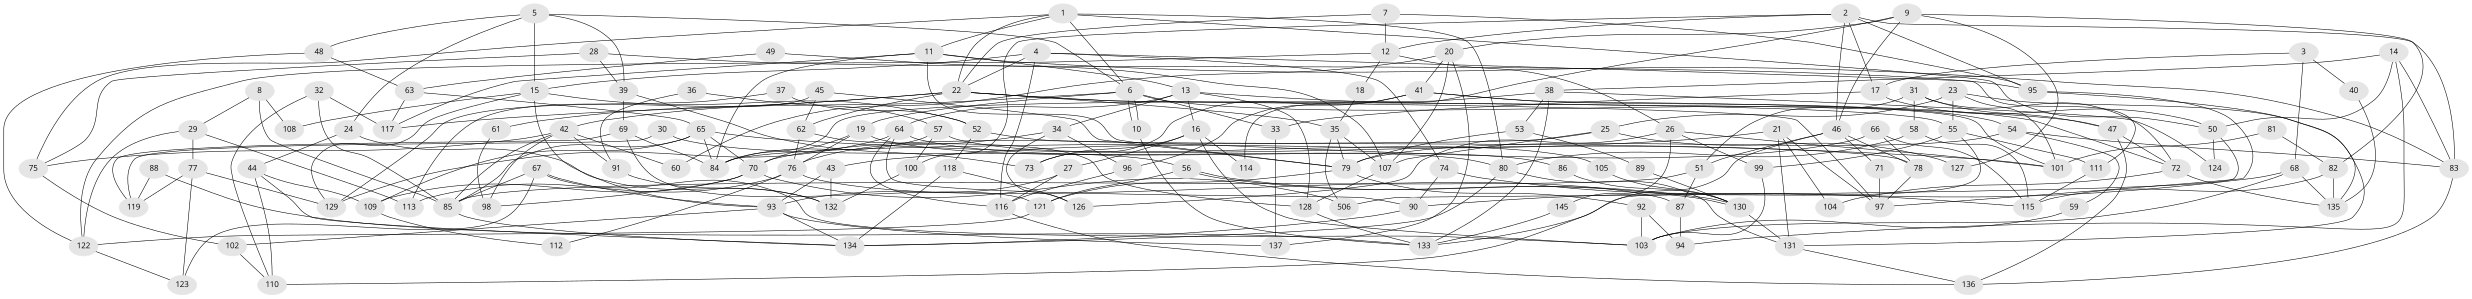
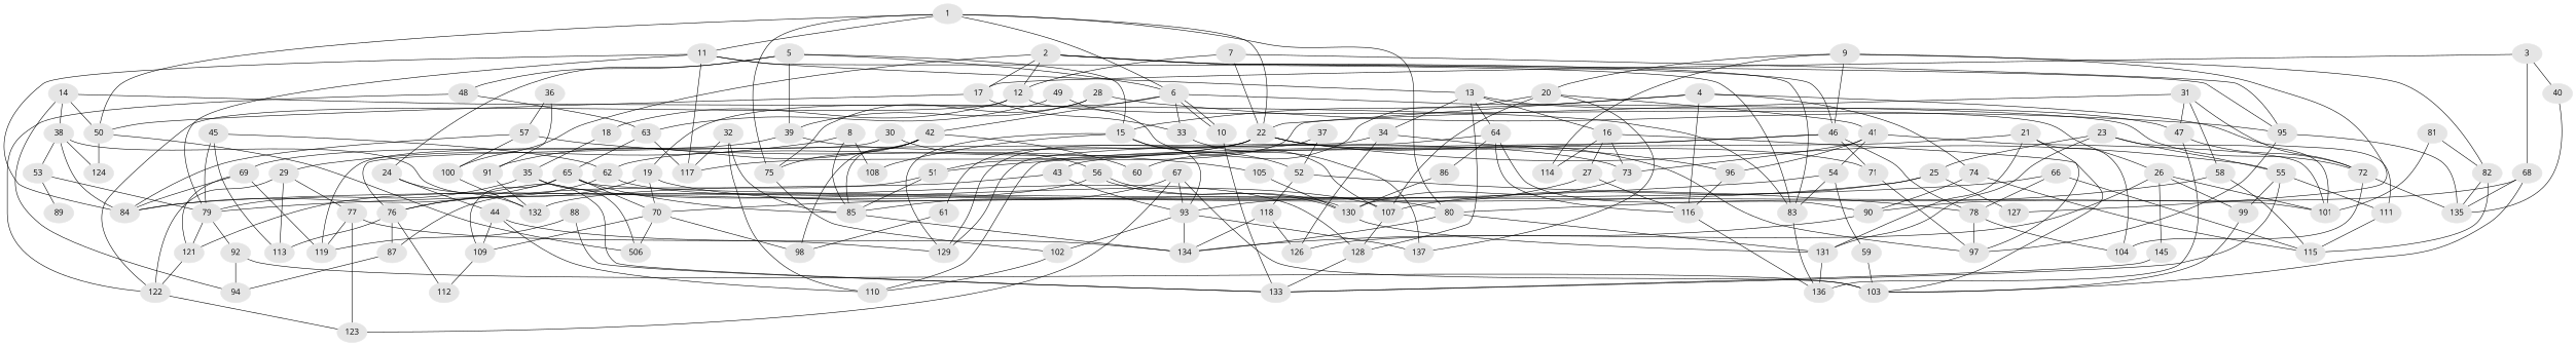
  graph {
    fontname="Open Sans"
    node [color=gray90 fontname="Open Sans" style=filled]
    edge [fontname="Open Sans"]
    1
    6
    11
    22
    50
    75
    80
    10
    19
    33
    42
    72
    83
    13
    79
    84
    117
    35
    97
    55
    61
    62
    n23 [label=506]
    124
    102
    131
    134
    2
    12
    17
    46
    95
    100
    18
    26
    122
    51
    110
    71
    78
    136
    135
    132
    3
    40
    68
    103
    90
    4
    15
    74
    111
    116
    108
    52
    93
    129
    115
    5
    24
    39
    48
    44
    73
    69
    63
    133
    70
    76
    137
    85
    60
    91
    98
    104
    7
    8
    29
    77
    113
    9
    20
    82
    114
    127
    41
    107
    16
    34
    47
    64
    128
    121
    92
    101
    99
    n97 [label=145]
    126
    123
    27
    96
    86
    14
    38
    94
    53
    118
    109
    87
    112
    54
    21
    43
    23
    25
    28
    119
    30
    56
    130
    31
    58
    32
    36
    57
    105
    37
    89
    59
    45
    65
    49
    66
    67
    81
    88
    1 -- 6
    1 -- 11
    1 -- 22
    1 -- 50
    1 -- 75
    1 -- 80
    6 -- 10
    6 -- 10
    6 -- 19
    6 -- 33
    6 -- 42
    6 -- 72
    11 -- 83
    11 -- 13
    11 -- 79
    11 -- 84
    11 -- 117
    22 -- 117
-   22 -- 35
+   22 -- 71
    22 -- 97
    22 -- 55
    22 -- 61
    22 -- 62
    50 -- n23
    50 -- 124
    75 -- 102
    80 -- 131
    80 -- 134
    10 -- 133
    19 -- 80
    19 -- 70
    19 -- 76
    33 -- 137
    42 -- 75
    42 -- 85
    42 -- 60
    42 -- 91
    42 -- 98
    72 -- 135
    72 -- 104
    83 -- 136
    13 -- 16
    13 -- 34
    13 -- 47
    13 -- 64
    13 -- 128
    79 -- 121
    79 -- 92
    35 -- 79
    35 -- n23
    35 -- 107
    55 -- 111
    55 -- 133
    55 -- 99
    61 -- 98
    62 -- 76
    62 -- 128
    102 -- 110
    131 -- 136
    2 -- 83
    2 -- 12
    2 -- 17
    2 -- 46
    2 -- 95
    2 -- 100
    12 -- 18
    12 -- 26
    12 -- 122
    17 -- 50
    17 -- 33
    46 -- 51
    46 -- 110
    46 -- 71
    46 -- 78
    95 -- 97
    95 -- 135
    100 -- 132
    18 -- 35
    26 -- 101
    26 -- 99
    26 -- n97
    26 -- 126
    122 -- 123
    51 -- 85
    51 -- 87
    71 -- 97
    78 -- 97
+   78 -- 104
    3 -- 17
    3 -- 40
    3 -- 68
    40 -- 135
    68 -- 135
    68 -- 103
    68 -- 90
    90 -- 134
    4 -- 22
    4 -- 15
    4 -- 74
    4 -- 111
    4 -- 116
    15 -- 108
    15 -- 52
    15 -- 93
    15 -- 129
    74 -- 90
    74 -- 115
    111 -- 115
    116 -- 136
    52 -- 78
    52 -- 118
    93 -- 102
    93 -- 134
    93 -- 137
    5 -- 6
    5 -- 15
    5 -- 24
    5 -- 39
    5 -- 48
    24 -- 132
    24 -- 44
    39 -- 73
    39 -- 69
    48 -- 122
    48 -- 63
    44 -- 134
    44 -- 110
    44 -- 109
    69 -- 84
    69 -- 121
    69 -- 119
    63 -- 117
    63 -- 65
    70 -- n23
    70 -- 98
    70 -- 109
    76 -- 113
    76 -- 87
    76 -- 112
    85 -- 134
    91 -- 132
    7 -- 22
    7 -- 12
    7 -- 95
    8 -- 108
    8 -- 85
    8 -- 29
    29 -- 122
    29 -- 77
    29 -- 113
    77 -- 129
    77 -- 123
    77 -- 119
    9 -- 46
    9 -- 20
    9 -- 82
    9 -- 114
    9 -- 127
    20 -- 137
    20 -- 60
    20 -- 41
    20 -- 107
    82 -- 135
    82 -- 115
    41 -- 73
    41 -- 101
    41 -- 96
    41 -- 54
    107 -- 128
    16 -- 103
    16 -- 73
    16 -- 114
    16 -- 27
    34 -- 76
    34 -- 126
    34 -- 96
    47 -- 72
    47 -- 136
    64 -- 90
    64 -- 116
    64 -- 129
    64 -- 86
    128 -- 133
    121 -- 122
    92 -- 103
    92 -- 94
    99 -- 103
    n97 -- 133
    27 -- 116
    27 -- 93
    96 -- 116
    86 -- 130
    14 -- 50
    14 -- 83
    14 -- 38
    14 -- 94
    38 -- 84
    38 -- 124
    38 -- 133
    38 -- 53
    53 -- 79
    53 -- 89
    118 -- 134
    118 -- 126
    109 -- 112
    87 -- 94
    54 -- 83
    54 -- 79
    54 -- 59
    21 -- 97
    21 -- 131
    21 -- 104
    21 -- 43
    43 -- 132
    43 -- 93
    23 -- 55
    23 -- 131
    23 -- 101
    23 -- 25
    25 -- 84
    25 -- 127
    25 -- 107
    28 -- 75
    28 -- 95
    28 -- 39
    30 -- 119
    30 -- 56
    56 -- 121
    56 -- 130
    56 -- 130
    130 -- 131
    31 -- 72
    31 -- 51
    31 -- 47
    31 -- 58
    58 -- 80
    58 -- 115
    32 -- 117
    32 -- 110
    32 -- 85
    36 -- 91
    36 -- 57
    57 -- 84
    57 -- 100
    57 -- 105
    105 -- 130
    37 -- 52
    37 -- 129
-   89 -- 130
+   73 -- 130
    59 -- 103
    45 -- 79
    45 -- 62
    45 -- 113
    65 -- 84
    65 -- 70
    65 -- 85
    65 -- 101
    65 -- 109
    49 -- 63
    49 -- 107
    66 -- 78
    66 -- 115
    66 -- 70
    67 -- 103
    67 -- 93
    67 -- 85
    67 -- 123
    81 -- 82
    81 -- 101
    88 -- 133
    88 -- 119
  }
